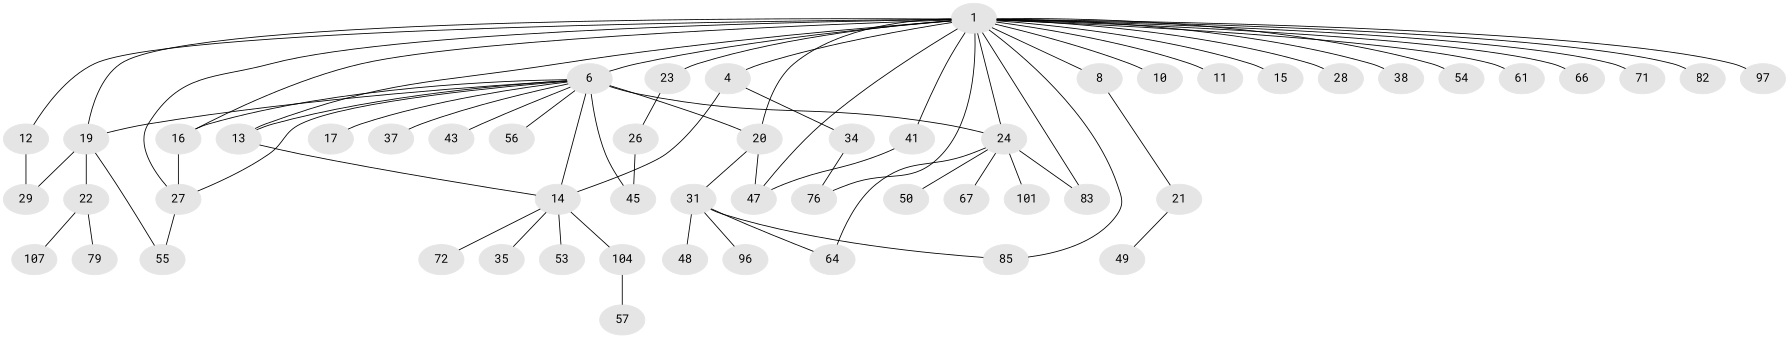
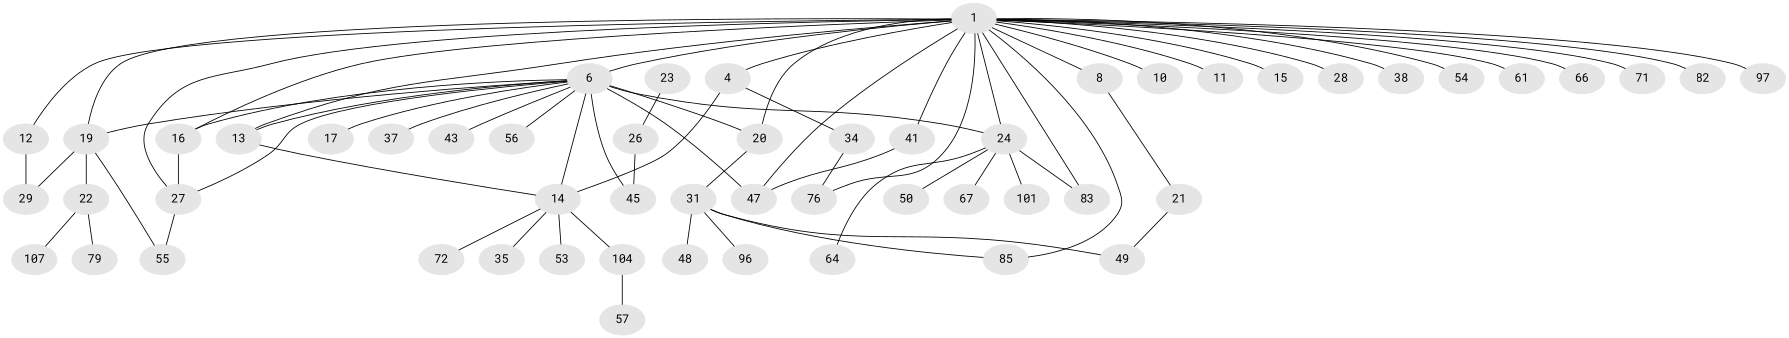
  graph {
    fontname="Roboto Mono"
    node [color=gray90 fontname="Roboto Mono" style=filled]
    edge [fontname="Roboto Mono"]
    1 [super="+3+41+2"]
    4 [super="+62"]
    6 [super="+9+51+33+39"]
    8
    10
    11
    12
    13 [super="+106"]
    15
    16 [super="+25"]
    19 [super="+105+74+95+68+52+30"]
    20 [super="+42+88"]
    23
    24
    27 [super="+40"]
    28
    38
    n18 [label=41]
    47 [super="+63+70+91"]
    54 [super="+84"]
    61
    66
    71
    76 [super="+100"]
    82
    83 [super="+99"]
    85
    97
    14 [super="+18"]
    34
    17
    37
    43
    45
    56
    21 [super="+72"]
    29
    22
    55
    31
    26
    50
    64
    67 [super="+90"]
    101
    n46 [label=72]
    35
    53
    104
    49
    57
    79
    107
    48
    96
    1 -- 4
    1 -- 6 [weight=5]
    1 -- 8
    1 -- 10
    1 -- 11
    1 -- 12
    1 -- 13
    1 -- 15 [weight=2]
    1 -- 16 [weight=2]
    1 -- 19 [weight=2]
    1 -- 20
-   1 -- 23 [weight=2]
    1 -- 24 [weight=3]
    1 -- 27
    1 -- 28
    1 -- 38
    1 -- n18
    1 -- 47 [weight=2]
    1 -- 54 [weight=2]
    1 -- 61
    1 -- 66
    1 -- 71
    1 -- 76
    1 -- 82
    1 -- 83 [weight=2]
    1 -- 85
    1 -- 97
    4 -- 14
    4 -- 34
    6 -- 13
    6 -- 16
    6 -- 19
    6 -- 20 [weight=2]
    6 -- 24
    6 -- 27
    6 -- 14
    6 -- 17
    6 -- 37
    6 -- 43
    6 -- 45
    6 -- 56
    8 -- 21
    12 -- 29
    13 -- 14
    16 -- 27
    19 -- 29
    19 -- 22
    19 -- 55
-   20 -- 47
+   6 -- 47
    20 -- 31
    23 -- 26
    24 -- 83
    24 -- 50
    24 -- 64
    24 -- 67
    24 -- 101
    27 -- 55
    n18 -- 47
    14 -- n46
    14 -- 35
    14 -- 53
    14 -- 104
    34 -- 76
    21 -- 49
    22 -- 79
    22 -- 107
    31 -- 85
-   31 -- 64
+   31 -- 49
    31 -- 48
    31 -- 96
    26 -- 45
    104 -- 57
  }
